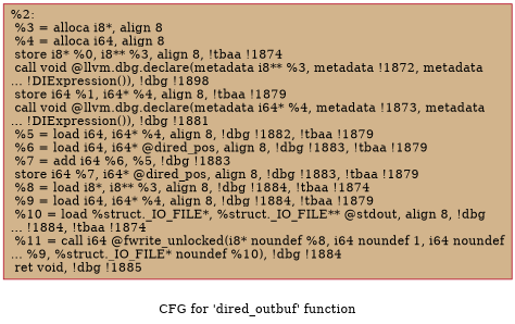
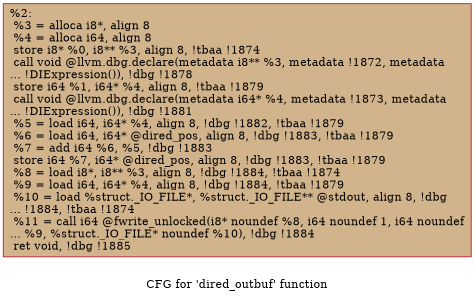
  digraph {
    label="CFG for 'dired_outbuf' function"
-   n1 [color="#b70d28ff" fillcolor=tan label="{%2:\l  %3 = alloca i8*, align 8\l  %4 = alloca i64, align 8\l  store i8* %0, i8** %3, align 8, !tbaa !1874\l  call void @llvm.dbg.declare(metadata i8** %3, metadata !1872, metadata\l... !DIExpression()), !dbg !1898\l  store i64 %1, i64* %4, align 8, !tbaa !1879\l  call void @llvm.dbg.declare(metadata i64* %4, metadata !1873, metadata\l... !DIExpression()), !dbg !1881\l  %5 = load i64, i64* %4, align 8, !dbg !1882, !tbaa !1879\l  %6 = load i64, i64* @dired_pos, align 8, !dbg !1883, !tbaa !1879\l  %7 = add i64 %6, %5, !dbg !1883\l  store i64 %7, i64* @dired_pos, align 8, !dbg !1883, !tbaa !1879\l  %8 = load i8*, i8** %3, align 8, !dbg !1884, !tbaa !1874\l  %9 = load i64, i64* %4, align 8, !dbg !1884, !tbaa !1879\l  %10 = load %struct._IO_FILE*, %struct._IO_FILE** @stdout, align 8, !dbg\l... !1884, !tbaa !1874\l  %11 = call i64 @fwrite_unlocked(i8* noundef %8, i64 noundef 1, i64 noundef\l... %9, %struct._IO_FILE* noundef %10), !dbg !1884\l  ret void, !dbg !1885\l}" shape=record style=filled]
+   n1 [color="#b70d28ff" fillcolor=tan label="{%2:\l  %3 = alloca i8*, align 8\l  %4 = alloca i64, align 8\l  store i8* %0, i8** %3, align 8, !tbaa !1874\l  call void @llvm.dbg.declare(metadata i8** %3, metadata !1872, metadata\l... !DIExpression()), !dbg !1878\l  store i64 %1, i64* %4, align 8, !tbaa !1879\l  call void @llvm.dbg.declare(metadata i64* %4, metadata !1873, metadata\l... !DIExpression()), !dbg !1881\l  %5 = load i64, i64* %4, align 8, !dbg !1882, !tbaa !1879\l  %6 = load i64, i64* @dired_pos, align 8, !dbg !1883, !tbaa !1879\l  %7 = add i64 %6, %5, !dbg !1883\l  store i64 %7, i64* @dired_pos, align 8, !dbg !1883, !tbaa !1879\l  %8 = load i8*, i8** %3, align 8, !dbg !1884, !tbaa !1874\l  %9 = load i64, i64* %4, align 8, !dbg !1884, !tbaa !1879\l  %10 = load %struct._IO_FILE*, %struct._IO_FILE** @stdout, align 8, !dbg\l... !1884, !tbaa !1874\l  %11 = call i64 @fwrite_unlocked(i8* noundef %8, i64 noundef 1, i64 noundef\l... %9, %struct._IO_FILE* noundef %10), !dbg !1884\l  ret void, !dbg !1885\l}" shape=record style=filled]
  }
